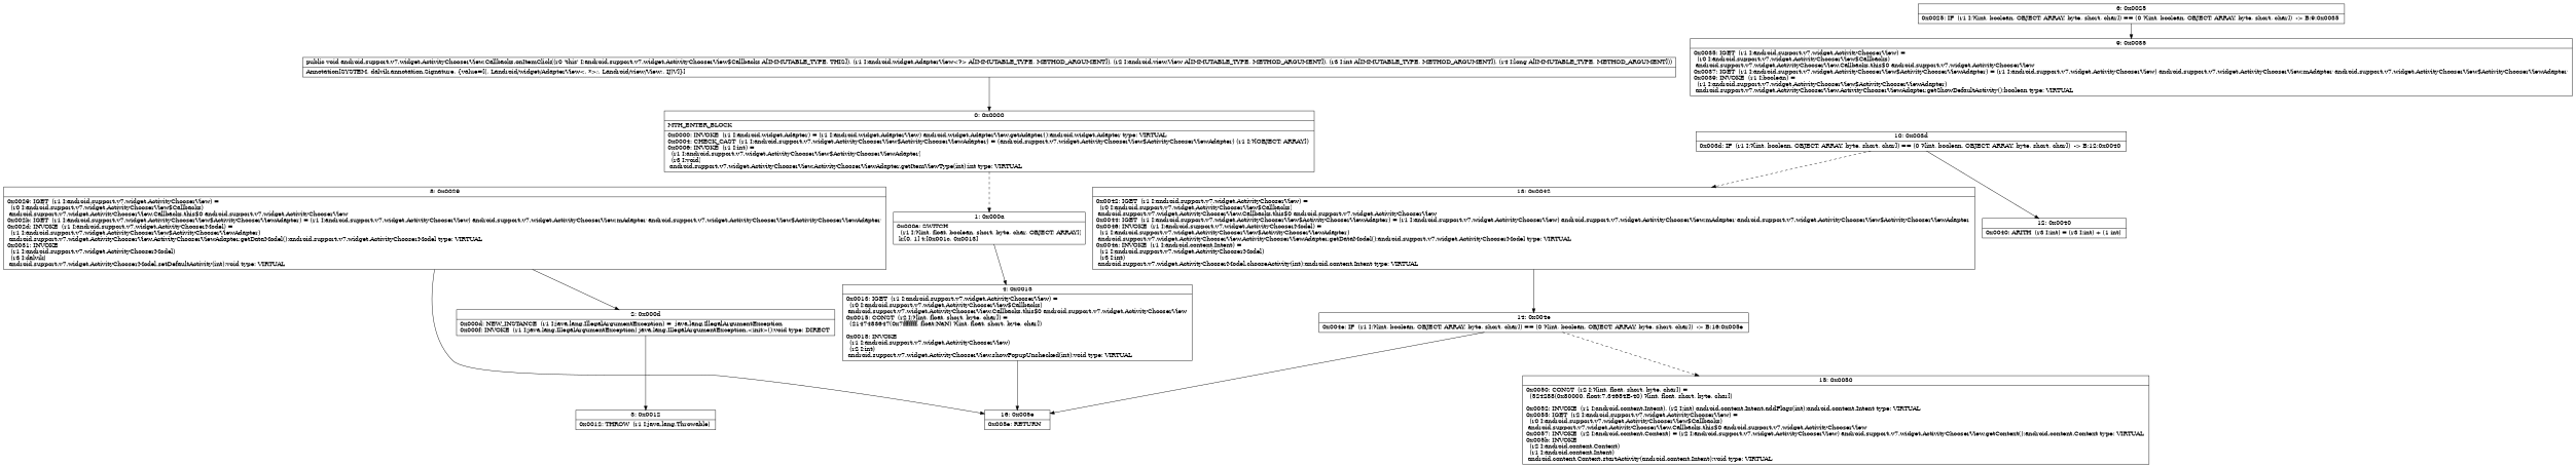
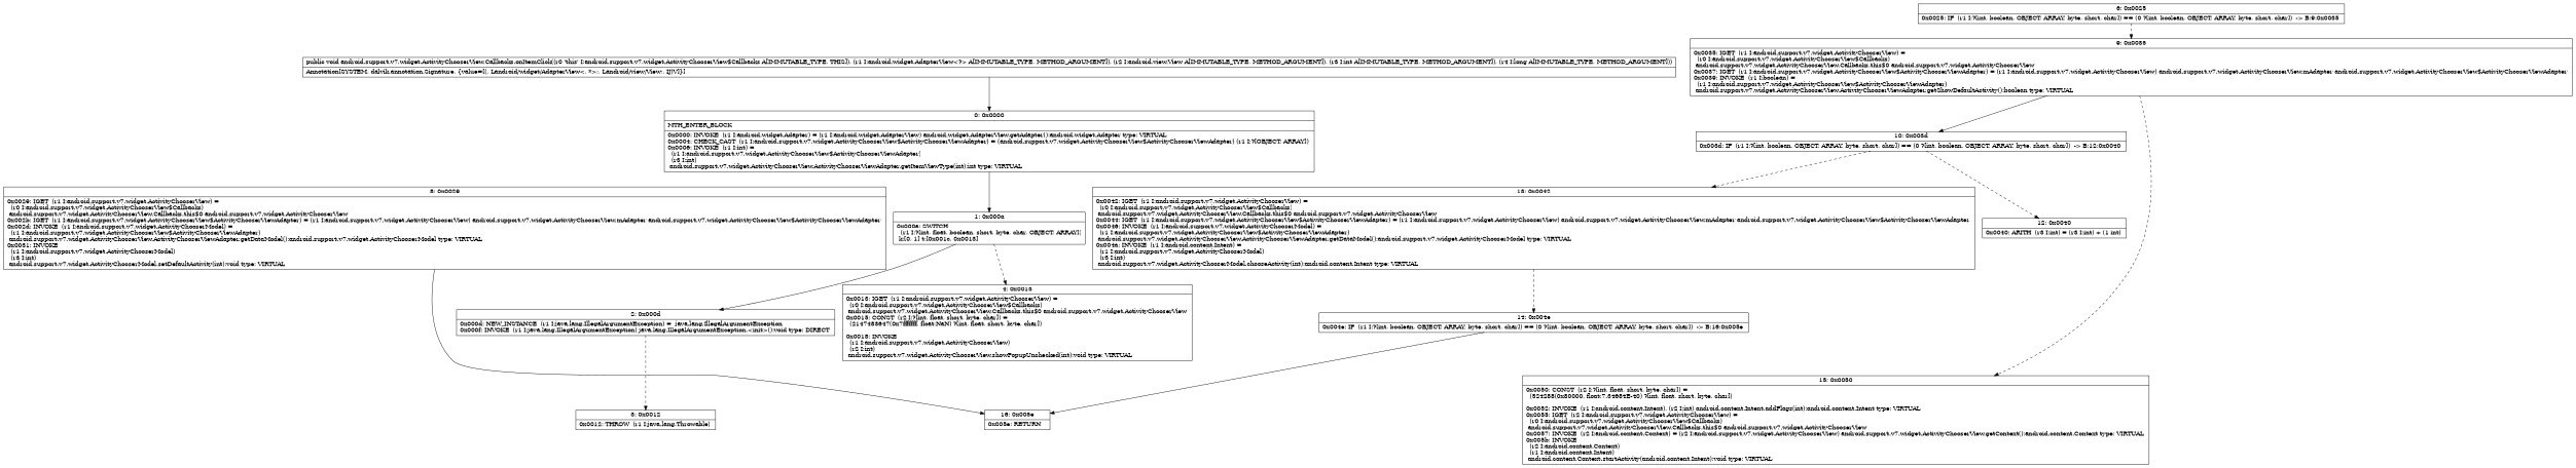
  digraph {
    node [shape=record]
-   n1 [label="{0\:\ 0x0000|MTH_ENTER_BLOCK\l|0x0000: INVOKE  (r1 I:android.widget.Adapter) = (r1 I:android.widget.AdapterView) android.widget.AdapterView.getAdapter():android.widget.Adapter type: VIRTUAL \l0x0004: CHECK_CAST  (r1 I:android.support.v7.widget.ActivityChooserView$ActivityChooserViewAdapter) = (android.support.v7.widget.ActivityChooserView$ActivityChooserViewAdapter) (r1 I:?[OBJECT, ARRAY]) \l0x0006: INVOKE  (r1 I:int) = \l  (r1 I:android.support.v7.widget.ActivityChooserView$ActivityChooserViewAdapter)\l  (r3 I:void)\l android.support.v7.widget.ActivityChooserView.ActivityChooserViewAdapter.getItemViewType(int):int type: VIRTUAL \l}"]
+   n1 [label="{0\:\ 0x0000|MTH_ENTER_BLOCK\l|0x0000: INVOKE  (r1 I:android.widget.Adapter) = (r1 I:android.widget.AdapterView) android.widget.AdapterView.getAdapter():android.widget.Adapter type: VIRTUAL \l0x0004: CHECK_CAST  (r1 I:android.support.v7.widget.ActivityChooserView$ActivityChooserViewAdapter) = (android.support.v7.widget.ActivityChooserView$ActivityChooserViewAdapter) (r1 I:?[OBJECT, ARRAY]) \l0x0006: INVOKE  (r1 I:int) = \l  (r1 I:android.support.v7.widget.ActivityChooserView$ActivityChooserViewAdapter)\l  (r3 I:int)\l android.support.v7.widget.ActivityChooserView.ActivityChooserViewAdapter.getItemViewType(int):int type: VIRTUAL \l}"]
    n2 [label="{1\:\ 0x000a|0x000a: SWITCH  \l  (r1 I:?[int, float, boolean, short, byte, char, OBJECT, ARRAY])\l k:[0, 1] t:[0x001c, 0x0013] \l}"]
    n3 [label="{2\:\ 0x000d|0x000d: NEW_INSTANCE  (r1 I:java.lang.IllegalArgumentException) =  java.lang.IllegalArgumentException \l0x000f: INVOKE  (r1 I:java.lang.IllegalArgumentException) java.lang.IllegalArgumentException.\<init\>():void type: DIRECT \l}"]
    n4 [label="{4\:\ 0x0013|0x0013: IGET  (r1 I:android.support.v7.widget.ActivityChooserView) = \l  (r0 I:android.support.v7.widget.ActivityChooserView$Callbacks)\l android.support.v7.widget.ActivityChooserView.Callbacks.this$0 android.support.v7.widget.ActivityChooserView \l0x0015: CONST  (r2 I:?[int, float, short, byte, char]) = \l  (2147483647(0x7fffffff, float:NaN) ?[int, float, short, byte, char])\l \l0x0018: INVOKE  \l  (r1 I:android.support.v7.widget.ActivityChooserView)\l  (r2 I:int)\l android.support.v7.widget.ActivityChooserView.showPopupUnchecked(int):void type: VIRTUAL \l}"]
    n5 [label="{3\:\ 0x0012|0x0012: THROW  (r1 I:java.lang.Throwable) \l}"]
    n6 [label="{16\:\ 0x005e|0x005e: RETURN   \l}"]
    n7 [label="{6\:\ 0x0025|0x0025: IF  (r1 I:?[int, boolean, OBJECT, ARRAY, byte, short, char]) == (0 ?[int, boolean, OBJECT, ARRAY, byte, short, char])  \-\> B:9:0x0035 \l}"]
    n8 [label="{9\:\ 0x0035|0x0035: IGET  (r1 I:android.support.v7.widget.ActivityChooserView) = \l  (r0 I:android.support.v7.widget.ActivityChooserView$Callbacks)\l android.support.v7.widget.ActivityChooserView.Callbacks.this$0 android.support.v7.widget.ActivityChooserView \l0x0037: IGET  (r1 I:android.support.v7.widget.ActivityChooserView$ActivityChooserViewAdapter) = (r1 I:android.support.v7.widget.ActivityChooserView) android.support.v7.widget.ActivityChooserView.mAdapter android.support.v7.widget.ActivityChooserView$ActivityChooserViewAdapter \l0x0039: INVOKE  (r1 I:boolean) = \l  (r1 I:android.support.v7.widget.ActivityChooserView$ActivityChooserViewAdapter)\l android.support.v7.widget.ActivityChooserView.ActivityChooserViewAdapter.getShowDefaultActivity():boolean type: VIRTUAL \l}"]
    n9 [label="{10\:\ 0x003d|0x003d: IF  (r1 I:?[int, boolean, OBJECT, ARRAY, byte, short, char]) == (0 ?[int, boolean, OBJECT, ARRAY, byte, short, char])  \-\> B:12:0x0040 \l}"]
-   n10 [label="{8\:\ 0x0029|0x0029: IGET  (r1 I:android.support.v7.widget.ActivityChooserView) = \l  (r0 I:android.support.v7.widget.ActivityChooserView$Callbacks)\l android.support.v7.widget.ActivityChooserView.Callbacks.this$0 android.support.v7.widget.ActivityChooserView \l0x002b: IGET  (r1 I:android.support.v7.widget.ActivityChooserView$ActivityChooserViewAdapter) = (r1 I:android.support.v7.widget.ActivityChooserView) android.support.v7.widget.ActivityChooserView.mAdapter android.support.v7.widget.ActivityChooserView$ActivityChooserViewAdapter \l0x002d: INVOKE  (r1 I:android.support.v7.widget.ActivityChooserModel) = \l  (r1 I:android.support.v7.widget.ActivityChooserView$ActivityChooserViewAdapter)\l android.support.v7.widget.ActivityChooserView.ActivityChooserViewAdapter.getDataModel():android.support.v7.widget.ActivityChooserModel type: VIRTUAL \l0x0031: INVOKE  \l  (r1 I:android.support.v7.widget.ActivityChooserModel)\l  (r3 I:dalvik)\l android.support.v7.widget.ActivityChooserModel.setDefaultActivity(int):void type: VIRTUAL \l}"]
+   n10 [label="{8\:\ 0x0029|0x0029: IGET  (r1 I:android.support.v7.widget.ActivityChooserView) = \l  (r0 I:android.support.v7.widget.ActivityChooserView$Callbacks)\l android.support.v7.widget.ActivityChooserView.Callbacks.this$0 android.support.v7.widget.ActivityChooserView \l0x002b: IGET  (r1 I:android.support.v7.widget.ActivityChooserView$ActivityChooserViewAdapter) = (r1 I:android.support.v7.widget.ActivityChooserView) android.support.v7.widget.ActivityChooserView.mAdapter android.support.v7.widget.ActivityChooserView$ActivityChooserViewAdapter \l0x002d: INVOKE  (r1 I:android.support.v7.widget.ActivityChooserModel) = \l  (r1 I:android.support.v7.widget.ActivityChooserView$ActivityChooserViewAdapter)\l android.support.v7.widget.ActivityChooserView.ActivityChooserViewAdapter.getDataModel():android.support.v7.widget.ActivityChooserModel type: VIRTUAL \l0x0031: INVOKE  \l  (r1 I:android.support.v7.widget.ActivityChooserModel)\l  (r3 I:int)\l android.support.v7.widget.ActivityChooserModel.setDefaultActivity(int):void type: VIRTUAL \l}"]
    n11 [label="{12\:\ 0x0040|0x0040: ARITH  (r3 I:int) = (r3 I:int) + (1 int) \l}"]
    n12 [label="{13\:\ 0x0042|0x0042: IGET  (r1 I:android.support.v7.widget.ActivityChooserView) = \l  (r0 I:android.support.v7.widget.ActivityChooserView$Callbacks)\l android.support.v7.widget.ActivityChooserView.Callbacks.this$0 android.support.v7.widget.ActivityChooserView \l0x0044: IGET  (r1 I:android.support.v7.widget.ActivityChooserView$ActivityChooserViewAdapter) = (r1 I:android.support.v7.widget.ActivityChooserView) android.support.v7.widget.ActivityChooserView.mAdapter android.support.v7.widget.ActivityChooserView$ActivityChooserViewAdapter \l0x0046: INVOKE  (r1 I:android.support.v7.widget.ActivityChooserModel) = \l  (r1 I:android.support.v7.widget.ActivityChooserView$ActivityChooserViewAdapter)\l android.support.v7.widget.ActivityChooserView.ActivityChooserViewAdapter.getDataModel():android.support.v7.widget.ActivityChooserModel type: VIRTUAL \l0x004a: INVOKE  (r1 I:android.content.Intent) = \l  (r1 I:android.support.v7.widget.ActivityChooserModel)\l  (r3 I:int)\l android.support.v7.widget.ActivityChooserModel.chooseActivity(int):android.content.Intent type: VIRTUAL \l}"]
    n13 [label="{14\:\ 0x004e|0x004e: IF  (r1 I:?[int, boolean, OBJECT, ARRAY, byte, short, char]) == (0 ?[int, boolean, OBJECT, ARRAY, byte, short, char])  \-\> B:16:0x005e \l}"]
    n14 [label="{15\:\ 0x0050|0x0050: CONST  (r2 I:?[int, float, short, byte, char]) = \l  (524288(0x80000, float:7.34684E\-40) ?[int, float, short, byte, char])\l \l0x0052: INVOKE  (r1 I:android.content.Intent), (r2 I:int) android.content.Intent.addFlags(int):android.content.Intent type: VIRTUAL \l0x0055: IGET  (r2 I:android.support.v7.widget.ActivityChooserView) = \l  (r0 I:android.support.v7.widget.ActivityChooserView$Callbacks)\l android.support.v7.widget.ActivityChooserView.Callbacks.this$0 android.support.v7.widget.ActivityChooserView \l0x0057: INVOKE  (r2 I:android.content.Context) = (r2 I:android.support.v7.widget.ActivityChooserView) android.support.v7.widget.ActivityChooserView.getContext():android.content.Context type: VIRTUAL \l0x005b: INVOKE  \l  (r2 I:android.content.Context)\l  (r1 I:android.content.Intent)\l android.content.Context.startActivity(android.content.Intent):void type: VIRTUAL \l}"]
    n15 [label="{public void android.support.v7.widget.ActivityChooserView.Callbacks.onItemClick((r0 'this' I:android.support.v7.widget.ActivityChooserView$Callbacks A[IMMUTABLE_TYPE, THIS]), (r1 I:android.widget.AdapterView\<?\> A[IMMUTABLE_TYPE, METHOD_ARGUMENT]), (r2 I:android.view.View A[IMMUTABLE_TYPE, METHOD_ARGUMENT]), (r3 I:int A[IMMUTABLE_TYPE, METHOD_ARGUMENT]), (r4 I:long A[IMMUTABLE_TYPE, METHOD_ARGUMENT]))  | Annotation[SYSTEM, dalvik.annotation.Signature, \{value=[(, Landroid\/widget\/AdapterView\<, *\>;, Landroid\/view\/View;, IJ)V]\}]\l}"]
-   n1 -> n2 [style=dashed]
-   n10 -> n3
-   n2 -> n4
-   n3 -> n5
-   n4 -> n6
-   n7 -> n8
-   n9 -> n11
+   n1 -> n2
+   n2 -> n3
+   n2 -> n4 [style=dashed]
+   n3 -> n5 [style=dashed]
+   n7 -> n8 [style=dashed]
+   n8 -> n9
+   n9 -> n11 [style=dashed]
    n9 -> n12 [style=dashed]
    n10 -> n6
-   n12 -> n13
+   n12 -> n13 [style=dashed]
    n13 -> n6
-   n13 -> n14 [style=dashed]
+   n8 -> n14 [style=dashed]
    n15 -> n1
  }
